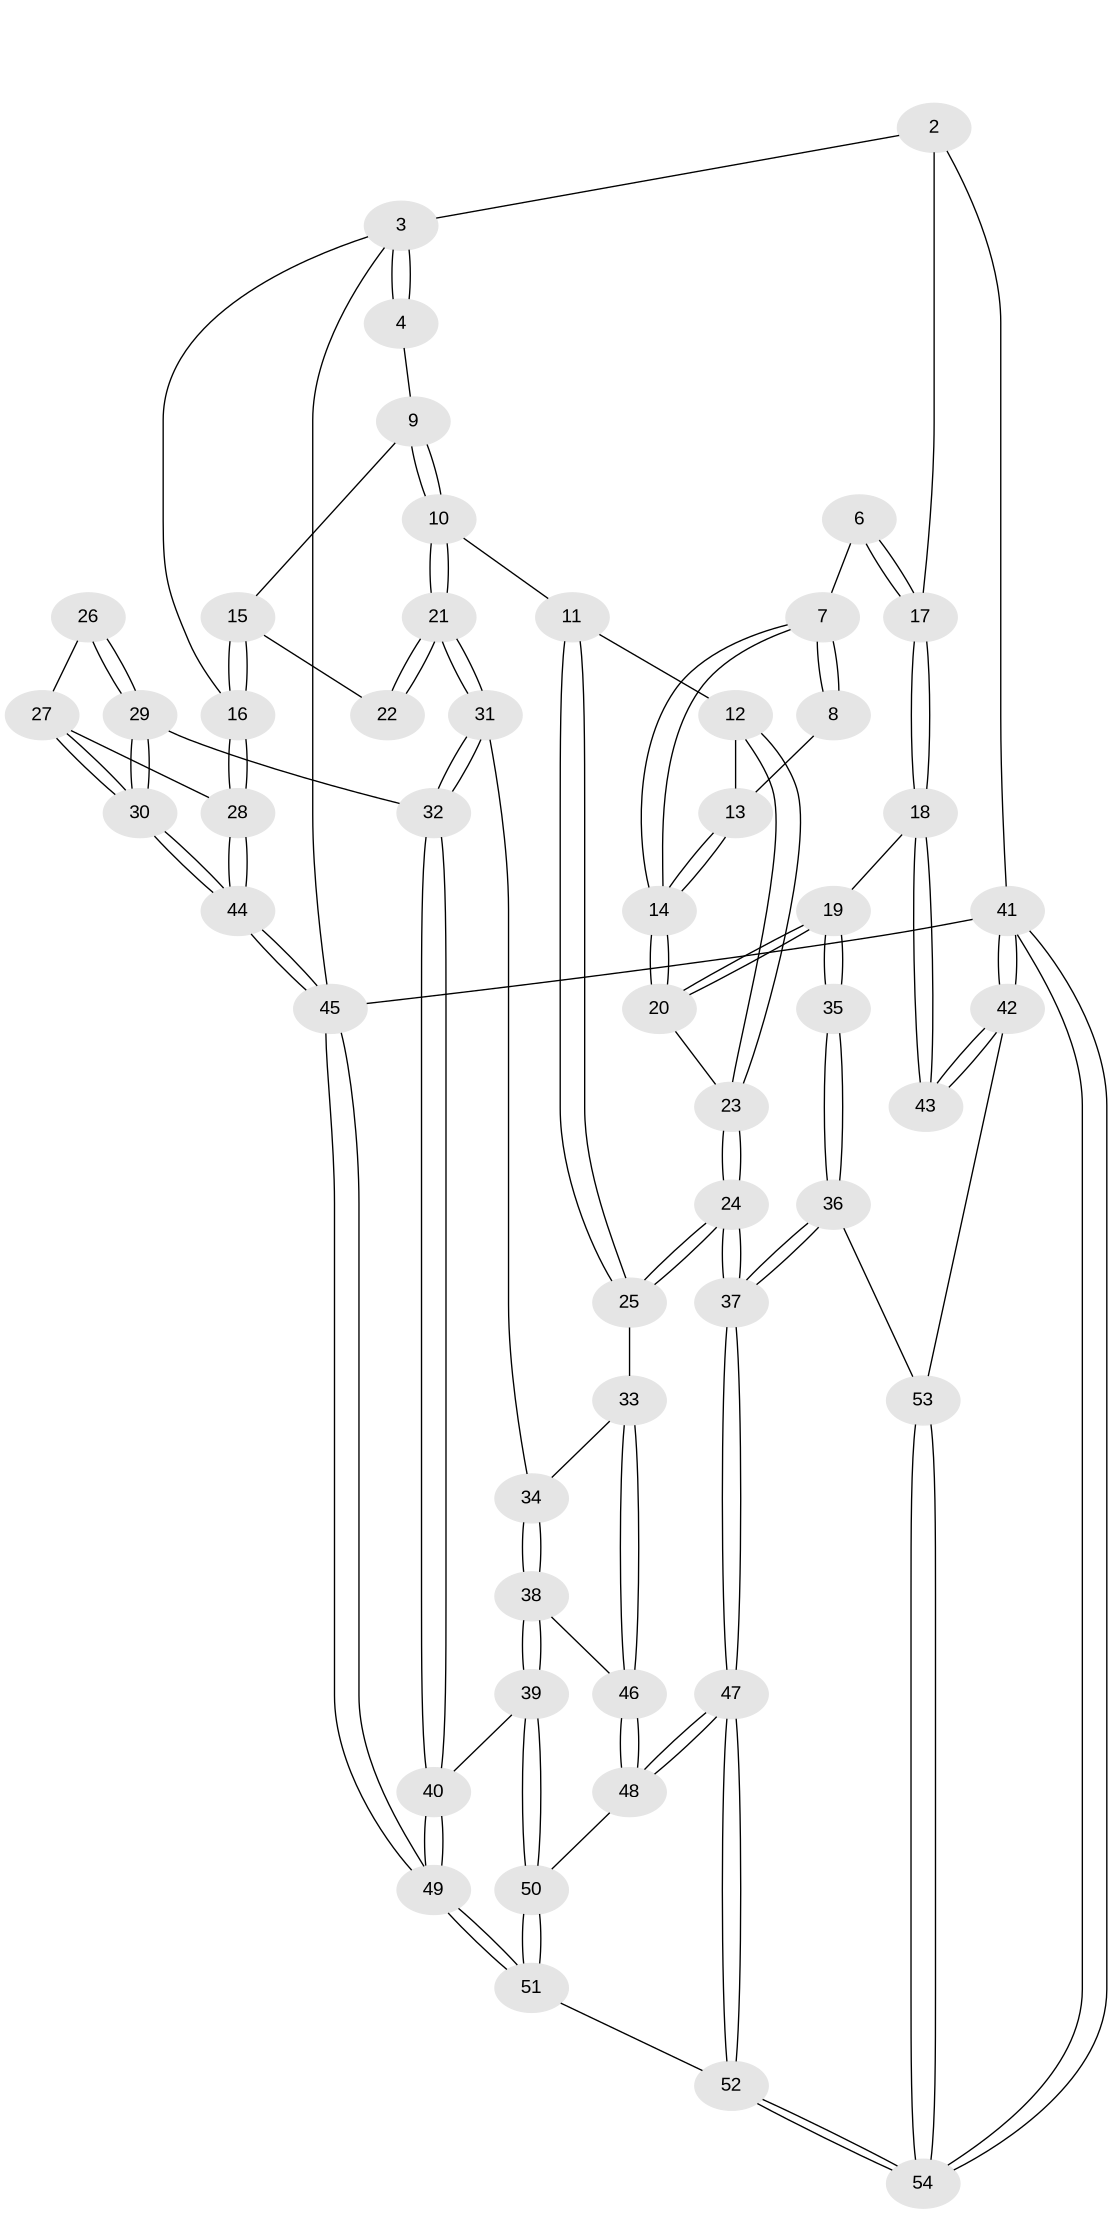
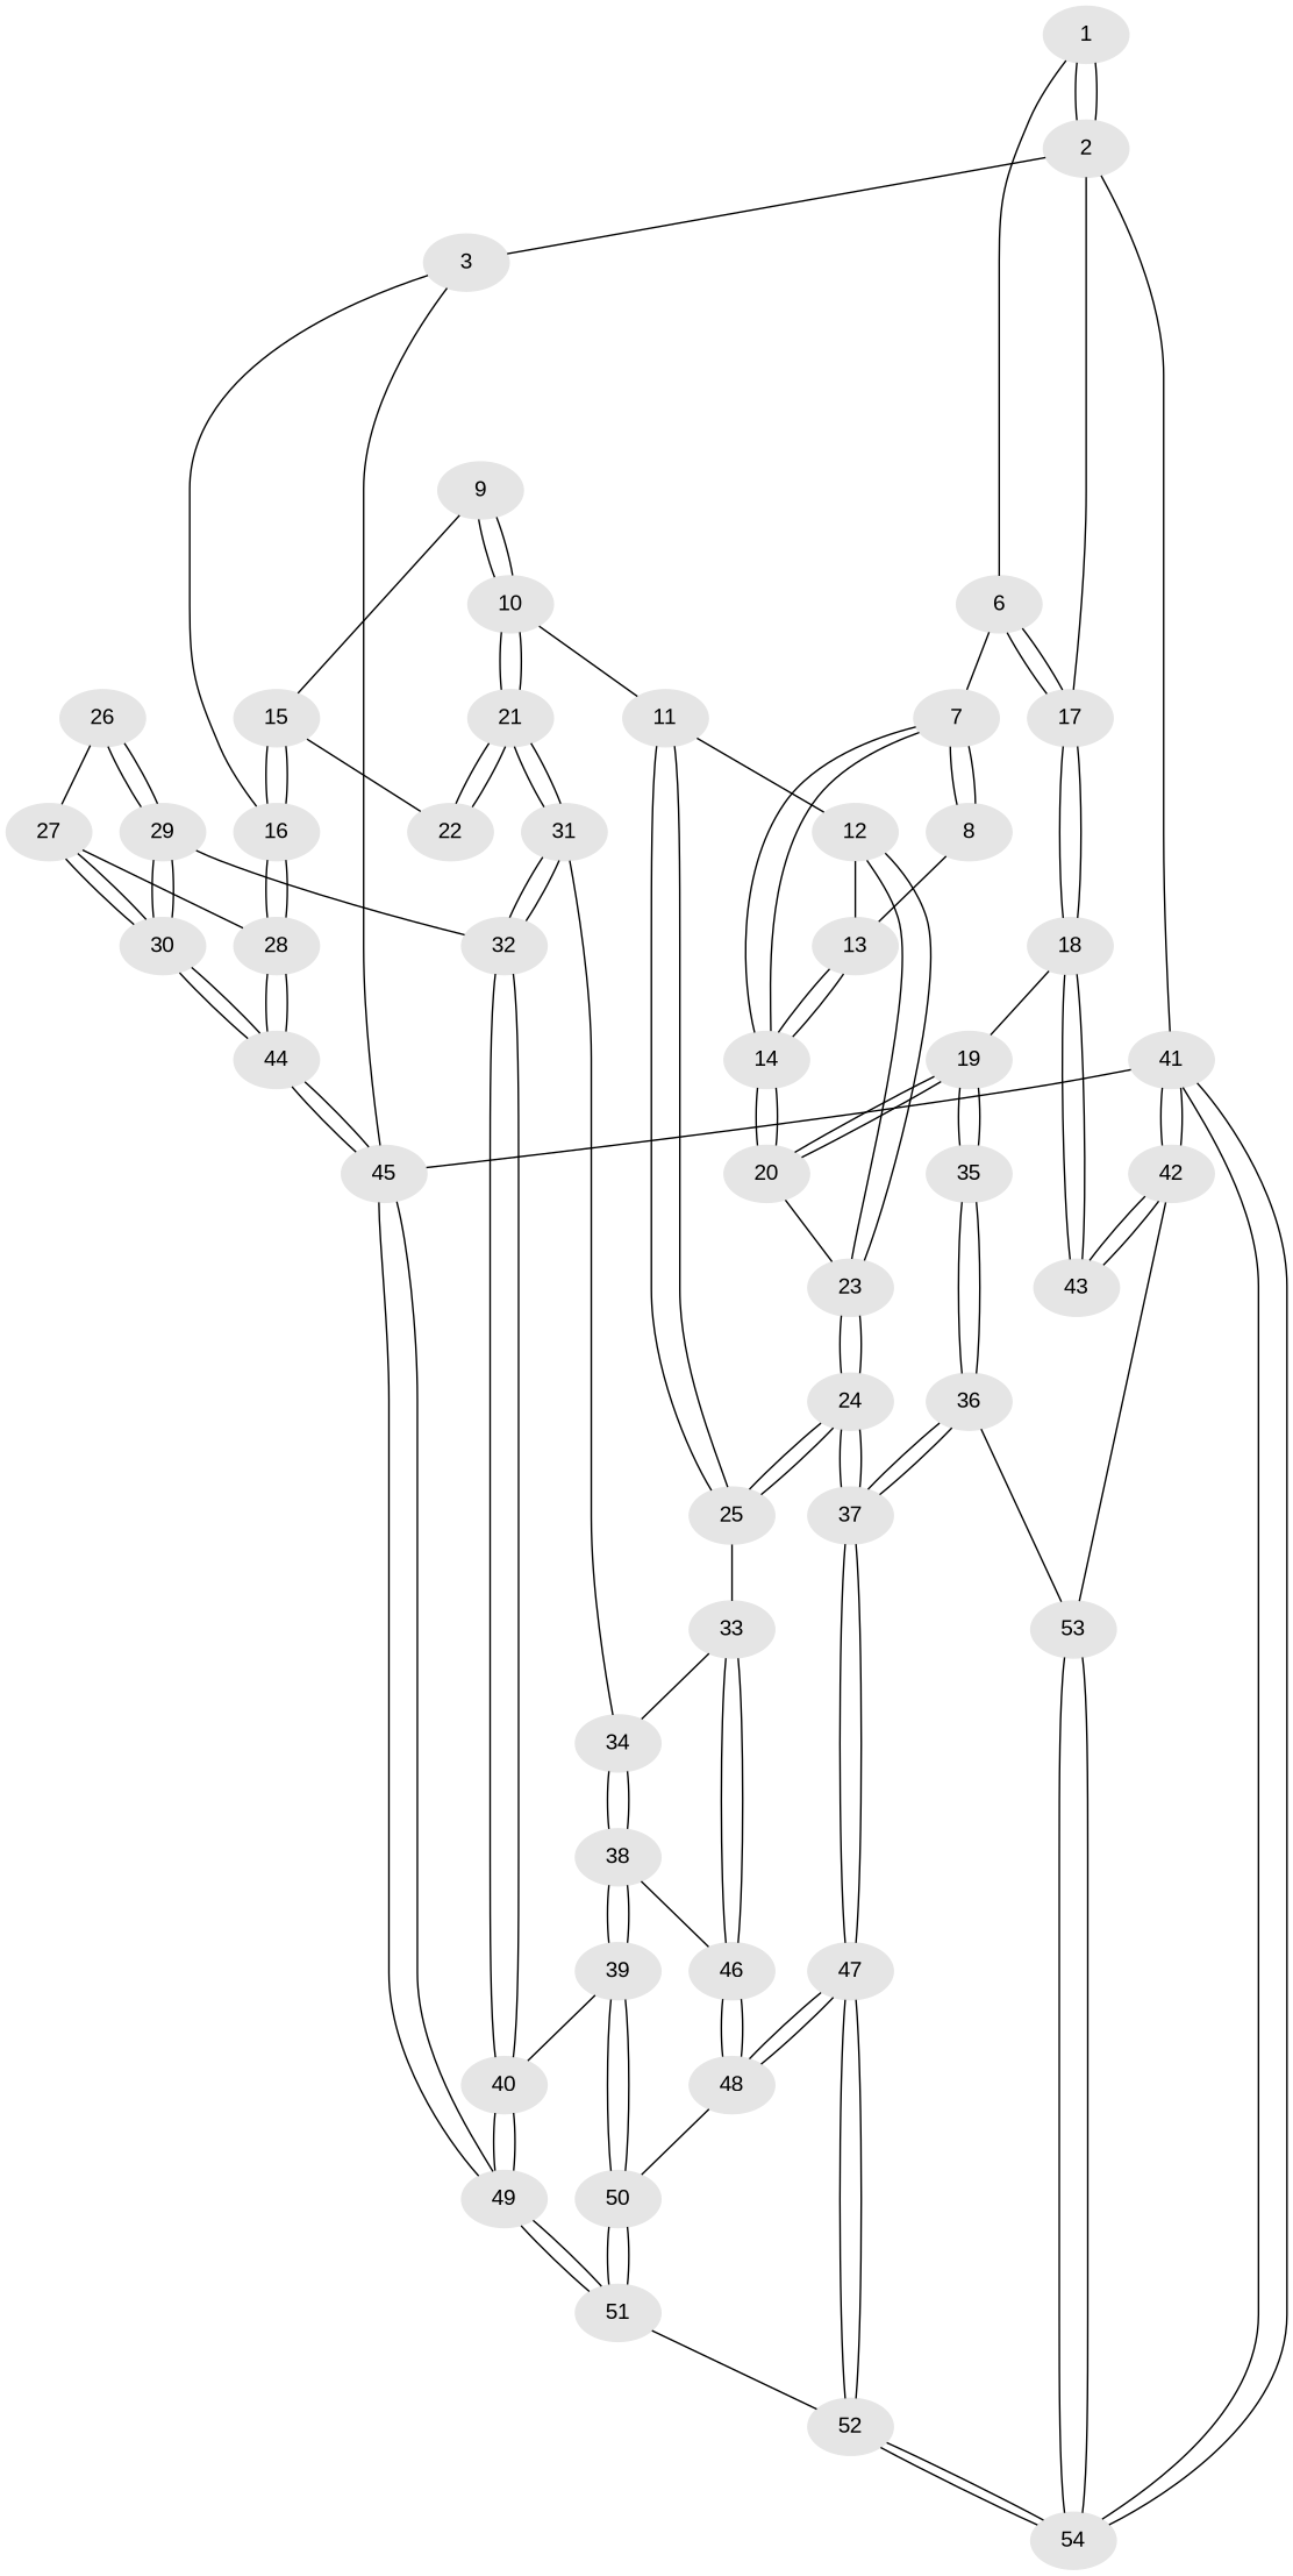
  graph {
    fontname="Liberation Sans"
    node [color=gray90 fontname="Liberation Sans" style=filled]
    edge [fontname="Liberation Sans"]
+   1
    2
    6
    3
    17
    41
    7
-   4
    16
    45
    18
    42
    54
    9
    28
    49
    10
    15
    8
    13
    14
    20
    11
    21
    22
    12
    25
    31
    23
    33
    24
    44
    19
    43
    35
    36
    32
    34
    26
    27
    29
    37
    47
    46
    30
    40
    38
    48
    39
    53
    52
    50
    51
+   1 -- 2
+   1 -- 2
+   1 -- 6
    2 -- 3
    2 -- 17
    2 -- 41
    6 -- 17
    6 -- 17
    6 -- 7
-   3 -- 4
-   3 -- 4
    3 -- 16
    3 -- 45
    17 -- 18
    17 -- 18
    41 -- 45
    41 -- 42
    41 -- 42
    41 -- 54
    41 -- 54
    7 -- 8
    7 -- 8
    7 -- 14
    7 -- 14
-   4 -- 9
    16 -- 28
    16 -- 28
    45 -- 49
    45 -- 49
    18 -- 19
    18 -- 43
    18 -- 43
    42 -- 43
    42 -- 43
    42 -- 53
    9 -- 10
    9 -- 10
    9 -- 15
    28 -- 44
    28 -- 44
    49 -- 51
    49 -- 51
    10 -- 11
    10 -- 21
    10 -- 21
    15 -- 16
    15 -- 16
    15 -- 22
    8 -- 13
    13 -- 14
    13 -- 14
    14 -- 20
    14 -- 20
    20 -- 23
    11 -- 12
    11 -- 25
    11 -- 25
    21 -- 22
    21 -- 22
    21 -- 31
    21 -- 31
    12 -- 13
    12 -- 23
    12 -- 23
    25 -- 33
    31 -- 32
    31 -- 32
    31 -- 34
    23 -- 24
    23 -- 24
    33 -- 34
    33 -- 46
    33 -- 46
    24 -- 25
    24 -- 25
    24 -- 37
    24 -- 37
    44 -- 45
    44 -- 45
    19 -- 20
    19 -- 20
    19 -- 35
    19 -- 35
    35 -- 36
    35 -- 36
    36 -- 37
    36 -- 37
    36 -- 53
    32 -- 40
    32 -- 40
    34 -- 38
    34 -- 38
    26 -- 27
    26 -- 29
    26 -- 29
    27 -- 28
    27 -- 30
    27 -- 30
    29 -- 32
    29 -- 30
    29 -- 30
    37 -- 47
    37 -- 47
    47 -- 48
    47 -- 48
    47 -- 52
    47 -- 52
    46 -- 48
    46 -- 48
    30 -- 44
    30 -- 44
    40 -- 49
    40 -- 49
    38 -- 46
    38 -- 39
    38 -- 39
    48 -- 50
    39 -- 40
    39 -- 50
    39 -- 50
    53 -- 54
    53 -- 54
    52 -- 54
    52 -- 54
    50 -- 51
    50 -- 51
    51 -- 52
  }
